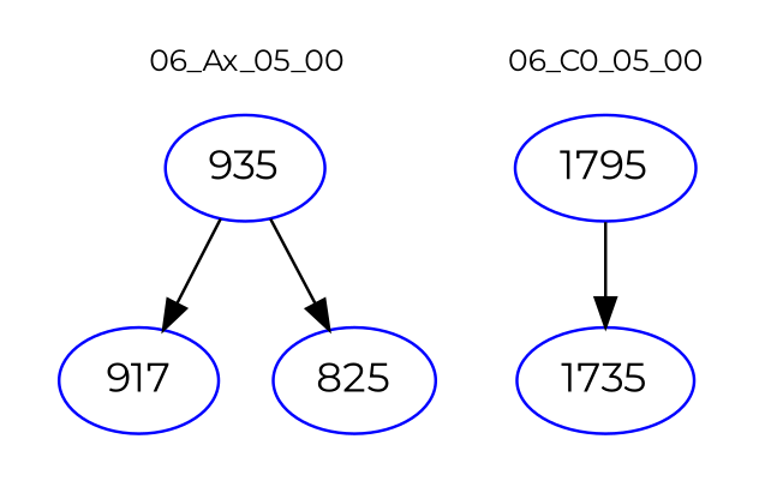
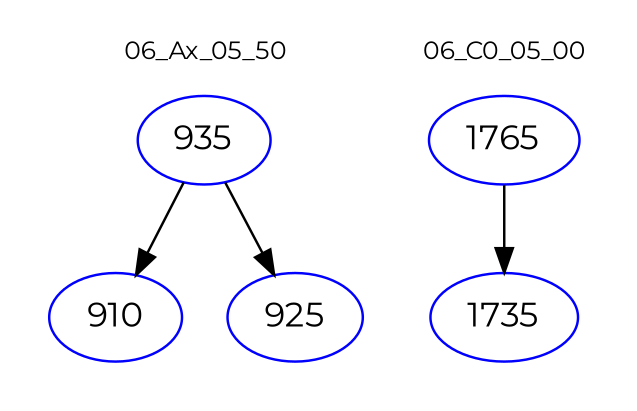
  digraph {
    fontname=Montserrat
    node [color=blue fontname=Montserrat]
    edge [color=black fontname=Montserrat]
    n1 [label=935]
-   n2 [label=917]
-   n3 [label=825]
-   n4 [label=1795]
+   n2 [label=910]
+   n3 [label=925]
+   n4 [label=1765]
    n5 [label=1735]
    subgraph cluster_1 {
      color=white
      fontsize=10
-     label="06_Ax_05_00"
+     label="06_Ax_05_50"
      n1
      n2
      n3
    }
    subgraph cluster_2 {
      color=white
      fontsize=10
      label="06_C0_05_00"
      n4
      n5
    }
    n1 -> n2
    n1 -> n3
    n4 -> n5
  }
